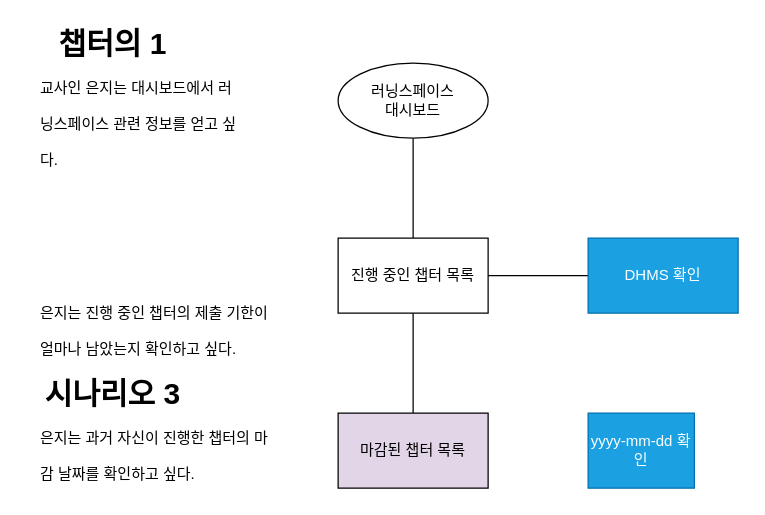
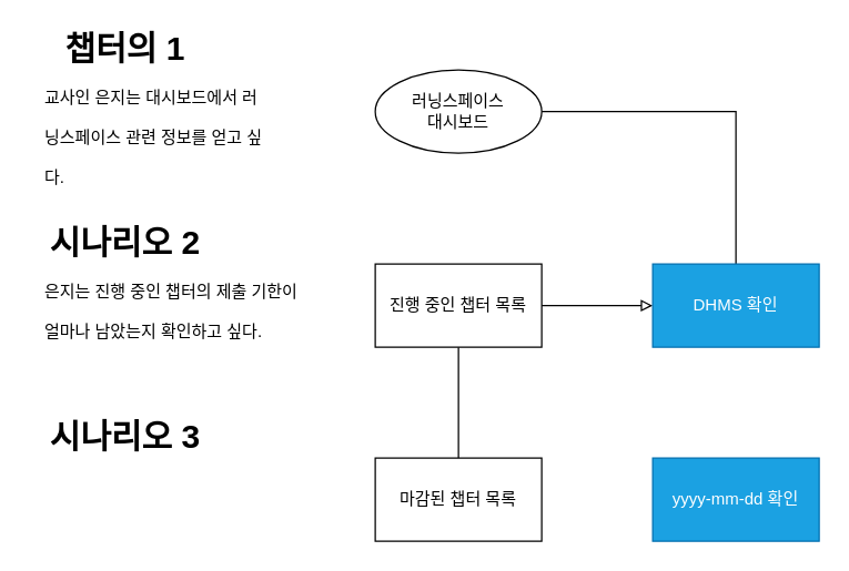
  <mxCell id="0" />
  <mxCell id="1" parent="0" />
- <mxCell id="2" value="" style="edgeStyle=orthogonalEdgeStyle;rounded=0;orthogonalLoop=1;jettySize=auto;html=1;endArrow=none;endFill=0;" edge="1" parent="1" source="3" target="6"><mxGeometry relative="1" as="geometry" /></mxCell>
+ <mxCell id="2" value="" style="edgeStyle=orthogonalEdgeStyle;rounded=0;orthogonalLoop=1;jettySize=auto;html=1;endArrow=none;endFill=0;" edge="1" parent="1" source="3" target="7"><mxGeometry relative="1" as="geometry" /></mxCell>
  <mxCell id="3" value="러닝스페이스&lt;br&gt;대시보드" style="ellipse;whiteSpace=wrap;html=1;" vertex="1" parent="1"><mxGeometry x="270" y="50" width="120" height="60" as="geometry" /></mxCell>
- <mxCell id="4" value="" style="edgeStyle=orthogonalEdgeStyle;rounded=0;orthogonalLoop=1;jettySize=auto;html=1;endArrow=none;endFill=0;" edge="1" parent="1" source="6" target="7"><mxGeometry relative="1" as="geometry" /></mxCell>
+ <mxCell id="4" value="" style="edgeStyle=orthogonalEdgeStyle;rounded=0;orthogonalLoop=1;jettySize=auto;html=1;endArrow=block;endFill=0;" edge="1" parent="1" source="6" target="7"><mxGeometry relative="1" as="geometry" /></mxCell>
  <mxCell id="5" value="" style="edgeStyle=orthogonalEdgeStyle;rounded=0;orthogonalLoop=1;jettySize=auto;html=1;endArrow=none;endFill=0;" edge="1" parent="1" source="6" target="8"><mxGeometry relative="1" as="geometry" /></mxCell>
  <mxCell id="6" value="진행 중인 챕터 목록" style="whiteSpace=wrap;html=1;rounded=0;" vertex="1" parent="1"><mxGeometry x="270" y="190" width="120" height="60" as="geometry" /></mxCell>
  <mxCell id="7" value="DHMS 확인" style="whiteSpace=wrap;html=1;rounded=0;fillColor=#1ba1e2;strokeColor=#006EAF;fontColor=#ffffff;" vertex="1" parent="1"><mxGeometry x="470" y="190" width="120" height="60" as="geometry" /></mxCell>
- <mxCell id="8" value="마감된 챕터 목록" style="whiteSpace=wrap;html=1;rounded=0;fillColor=#e1d5e7;" vertex="1" parent="1"><mxGeometry x="270" y="330" width="120" height="60" as="geometry" /></mxCell>
- <mxCell id="9" value="yyyy-mm-dd 확인" style="whiteSpace=wrap;html=1;rounded=0;fillColor=#1ba1e2;strokeColor=#006EAF;fontColor=#ffffff;" vertex="1" parent="1"><mxGeometry x="470" y="330" width="85" height="60" as="geometry" /></mxCell>
+ <mxCell id="8" value="마감된 챕터 목록" style="whiteSpace=wrap;html=1;rounded=0;" vertex="1" parent="1"><mxGeometry x="270" y="330" width="120" height="60" as="geometry" /></mxCell>
+ <mxCell id="9" value="yyyy-mm-dd 확인" style="whiteSpace=wrap;html=1;rounded=0;fillColor=#1ba1e2;strokeColor=#006EAF;fontColor=#ffffff;" vertex="1" parent="1"><mxGeometry x="470" y="330" width="120" height="60" as="geometry" /></mxCell>
  <mxCell id="10" value="&lt;font style=&quot;font-size: 24px;&quot;&gt;&lt;b&gt;챕터의 1&lt;/b&gt;&lt;/font&gt;" style="text;html=1;strokeColor=none;fillColor=none;align=center;verticalAlign=middle;whiteSpace=wrap;rounded=0;" vertex="1" parent="1"><mxGeometry x="20" y="20" width="140" height="30" as="geometry" /></mxCell>
  <mxCell id="11" value="&lt;span style=&quot;font-size: 12px;&quot;&gt;교사인 은지는 대시보드에서 러닝스페이스 관련 정보를 얻고 싶다.&lt;/span&gt;" style="text;html=1;strokeColor=none;fillColor=none;align=left;verticalAlign=middle;whiteSpace=wrap;rounded=0;fontSize=24;" vertex="1" parent="1"><mxGeometry x="30" y="80" width="160" height="30" as="geometry" /></mxCell>
- <mxCell id="13" value="&lt;span style=&quot;font-size: 12px;&quot;&gt;은지는 진행 중인 챕터의 제출 기한이 얼마나 남았는지 확인하고 싶다.&lt;/span&gt;" style="text;html=1;strokeColor=none;fillColor=none;align=left;verticalAlign=middle;whiteSpace=wrap;rounded=0;fontSize=24;" vertex="1" parent="1"><mxGeometry x="30" y="230" width="190" height="60" as="geometry" /></mxCell>
+ <mxCell id="12" value="&lt;font style=&quot;font-size: 24px;&quot;&gt;&lt;b&gt;시나리오 2&lt;/b&gt;&lt;/font&gt;" style="text;html=1;strokeColor=none;fillColor=none;align=center;verticalAlign=middle;whiteSpace=wrap;rounded=0;" vertex="1" parent="1"><mxGeometry x="20" y="160" width="140" height="30" as="geometry" /></mxCell>
+ <mxCell id="13" value="&lt;span style=&quot;font-size: 12px;&quot;&gt;은지는 진행 중인 챕터의 제출 기한이 얼마나 남았는지 확인하고 싶다.&lt;/span&gt;" style="text;html=1;strokeColor=none;fillColor=none;align=left;verticalAlign=middle;whiteSpace=wrap;rounded=0;fontSize=24;" vertex="1" parent="1"><mxGeometry x="30" y="190" width="190" height="60" as="geometry" /></mxCell>
  <mxCell id="14" value="&lt;font style=&quot;font-size: 24px;&quot;&gt;&lt;b&gt;시나리오 3&lt;/b&gt;&lt;/font&gt;" style="text;html=1;strokeColor=none;fillColor=none;align=center;verticalAlign=middle;whiteSpace=wrap;rounded=0;" vertex="1" parent="1"><mxGeometry x="20" y="300" width="140" height="30" as="geometry" /></mxCell>
- <mxCell id="15" value="&lt;span style=&quot;font-size: 12px;&quot;&gt;은지는 과거 자신이 진행한 챕터의 마감 날짜를 확인하고 싶다.&lt;/span&gt;" style="text;html=1;strokeColor=none;fillColor=none;align=left;verticalAlign=middle;whiteSpace=wrap;rounded=0;fontSize=24;" vertex="1" parent="1"><mxGeometry x="30" y="345" width="185" height="30" as="geometry" /></mxCell>
